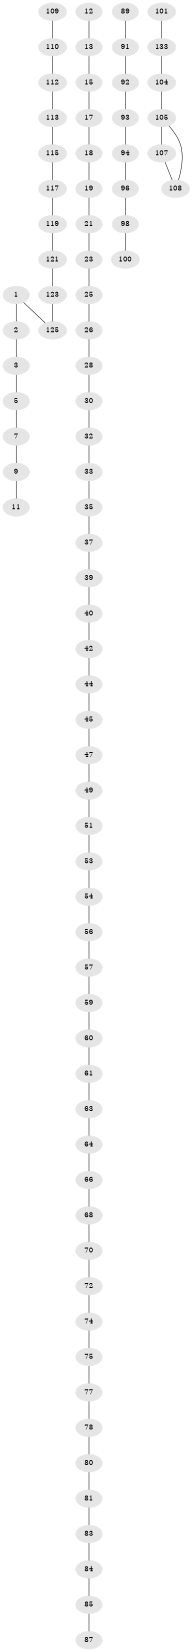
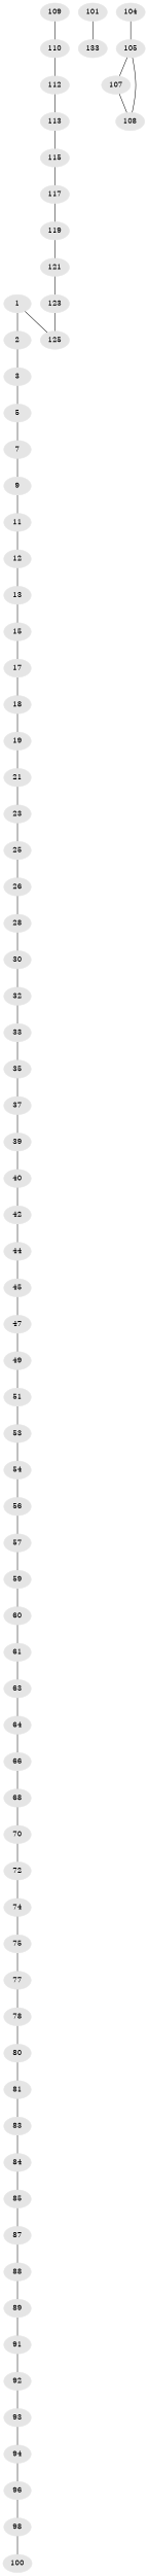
  graph {
    node [color=gray90 style=filled]
    1 [super="+127"]
    2
    125 [super="+126"]
    3 [super="+4"]
    5 [super="+6"]
    7 [super="+8"]
    9 [super="+10"]
    11
    12
    13 [super="+14"]
    15 [super="+16"]
    17
    18
    19 [super="+20"]
    21 [super="+22"]
    23 [super="+24"]
    25
    26 [super="+27"]
    28 [super="+29"]
    30 [super="+31"]
    32
    33 [super="+34"]
    35 [super="+36"]
    37 [super="+38"]
    39
    40 [super="+41"]
    42 [super="+43"]
    44
    45 [super="+46"]
    47 [super="+48"]
    49 [super="+50"]
    51 [super="+52"]
    53
    54 [super="+55"]
    56
    57 [super="+58"]
    59
    60
    61 [super="+62"]
    63
    64 [super="+65"]
    66 [super="+67"]
    68 [super="+69"]
    70 [super="+71"]
    72 [super="+73"]
    74
    75 [super="+76"]
    77
    78 [super="+79"]
    80
    81 [super="+82"]
    83
    84
    85 [super="+86"]
    87
+   88
    89 [super="+90"]
    91
    92
    93
    94 [super="+95"]
    96 [super="+97"]
    98 [super="+99"]
    100
    101 [super="+102"]
    n66 [label=133]
    104
    105 [super="+106"]
    107
    108
    110 [super="+111"]
    109
    112
    113 [super="+114"]
    115 [super="+116"]
    117 [super="+118"]
    119 [super="+120"]
    121 [super="+122"]
    123 [super="+124"]
    1 -- 2
    1 -- 125
    2 -- 3
    3 -- 5
    5 -- 7
    7 -- 9
    9 -- 11
+   11 -- 12
    12 -- 13
    13 -- 15
    15 -- 17
    17 -- 18
    18 -- 19
    19 -- 21
    21 -- 23
    23 -- 25
    25 -- 26
    26 -- 28
    28 -- 30
    30 -- 32
    32 -- 33
    33 -- 35
    35 -- 37
    37 -- 39
    39 -- 40
    40 -- 42
    42 -- 44
    44 -- 45
    45 -- 47
    47 -- 49
    49 -- 51
    51 -- 53
    53 -- 54
    54 -- 56
    56 -- 57
    57 -- 59
    59 -- 60
    60 -- 61
    61 -- 63
    63 -- 64
    64 -- 66
    66 -- 68
    68 -- 70
    70 -- 72
    72 -- 74
    74 -- 75
    75 -- 77
    77 -- 78
    78 -- 80
    80 -- 81
    81 -- 83
    83 -- 84
    84 -- 85
    85 -- 87
+   87 -- 88
+   88 -- 89
    89 -- 91
    91 -- 92
    92 -- 93
    93 -- 94
    94 -- 96
    96 -- 98
    98 -- 100
    101 -- n66
-   n66 -- 104
    104 -- 105
    105 -- 107
    107 -- 108
    108 -- 105
    110 -- 112
    109 -- 110
    112 -- 113
    113 -- 115
    115 -- 117
    117 -- 119
    119 -- 121
    121 -- 123
    123 -- 125
  }
